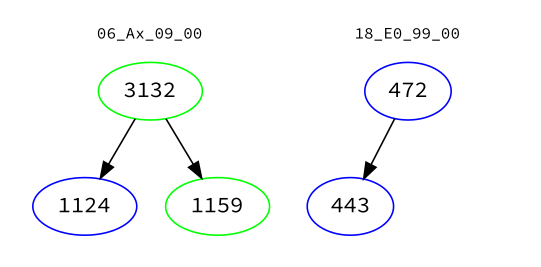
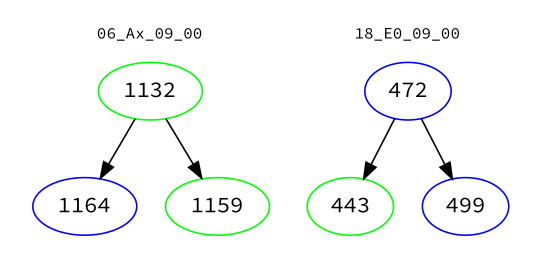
  digraph {
    fontname="Source Code Pro"
    node [color=blue fontname="Source Code Pro"]
    edge [color=black fontname="Source Code Pro"]
-   n1 [color=green label=3132]
-   n2 [label=1124]
+   n1 [color=green label=1132]
+   n2 [label=1164]
    n3 [color=green label=1159]
    n4 [label=472]
-   n5 [label=443]
+   n5 [color=green label=443]
+   n6 [label=499]
    subgraph cluster_1 {
      color=white
      fontsize=10
      label="06_Ax_09_00"
      n1
      n2
      n3
    }
    subgraph cluster_2 {
      color=white
      fontsize=10
-     label="18_E0_99_00"
+     label="18_E0_09_00"
      n4
      n5
+     n6
    }
    n1 -> n2
    n1 -> n3
    n4 -> n5
+   n4 -> n6
  }
